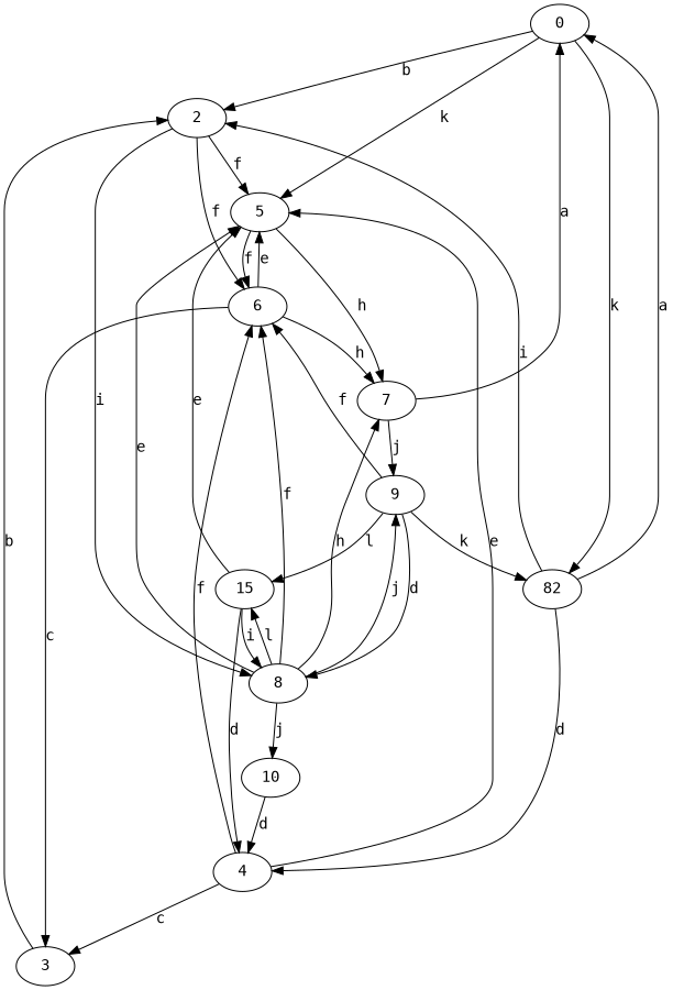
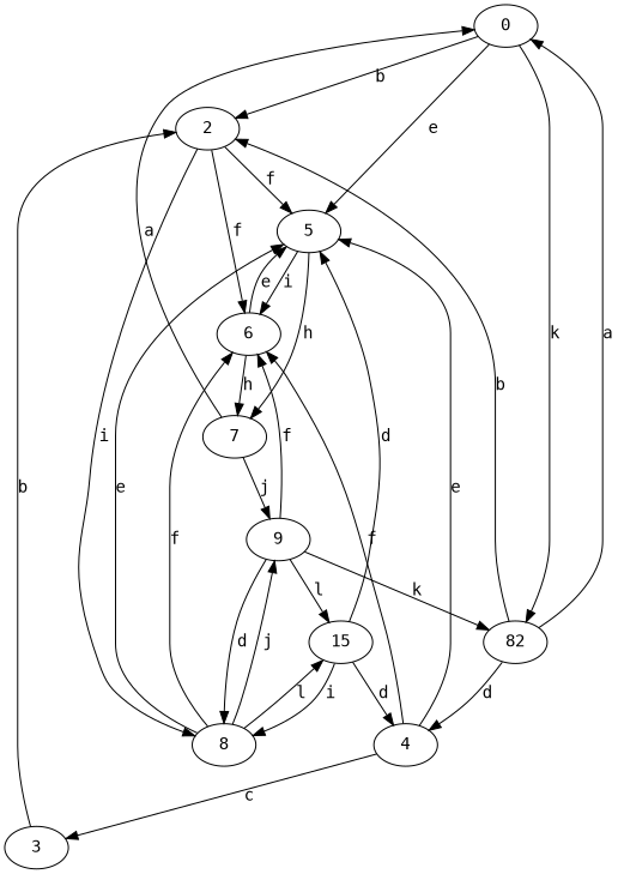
  strict digraph {
    fontname="DejaVu Sans Mono"
    node [fontname="DejaVu Sans Mono"]
    edge [fontname="DejaVu Sans Mono"]
    0
    2
    5
    n4 [label=82]
    6
    8
    7
    4
    3
    9
-   10
    15
    0 -> 2 [label=b]
-   0 -> 5 [label=k]
+   0 -> 5 [label=e]
    0 -> n4 [label=k]
    2 -> 5 [label=f]
    2 -> 6 [label=f]
    2 -> 8 [label=i]
-   5 -> 6 [label=f]
+   5 -> 6 [label=i]
    5 -> 7 [label=h]
    n4 -> 0 [label=a]
-   n4 -> 2 [label=i]
+   n4 -> 2 [label=b]
    n4 -> 4 [label=d]
    6 -> 5 [label=e]
    6 -> 7 [label=h]
-   6 -> 3 [label=c]
    8 -> 5 [label=e]
    8 -> 6 [label=f]
-   8 -> 7 [label=h]
    8 -> 9 [label=j]
-   8 -> 10 [label=j]
    8 -> 15 [label=l]
    7 -> 0 [label=a]
    7 -> 9 [label=j]
    4 -> 5 [label=e]
    4 -> 6 [label=f]
    4 -> 3 [label=c]
    3 -> 2 [label=b]
    9 -> n4 [label=k]
    9 -> 6 [label=f]
    9 -> 8 [label=d]
    9 -> 15 [label=l]
-   10 -> 4 [label=d]
-   15 -> 5 [label=e]
+   15 -> 5 [label=d]
    15 -> 8 [label=i]
    15 -> 4 [label=d]
  }
